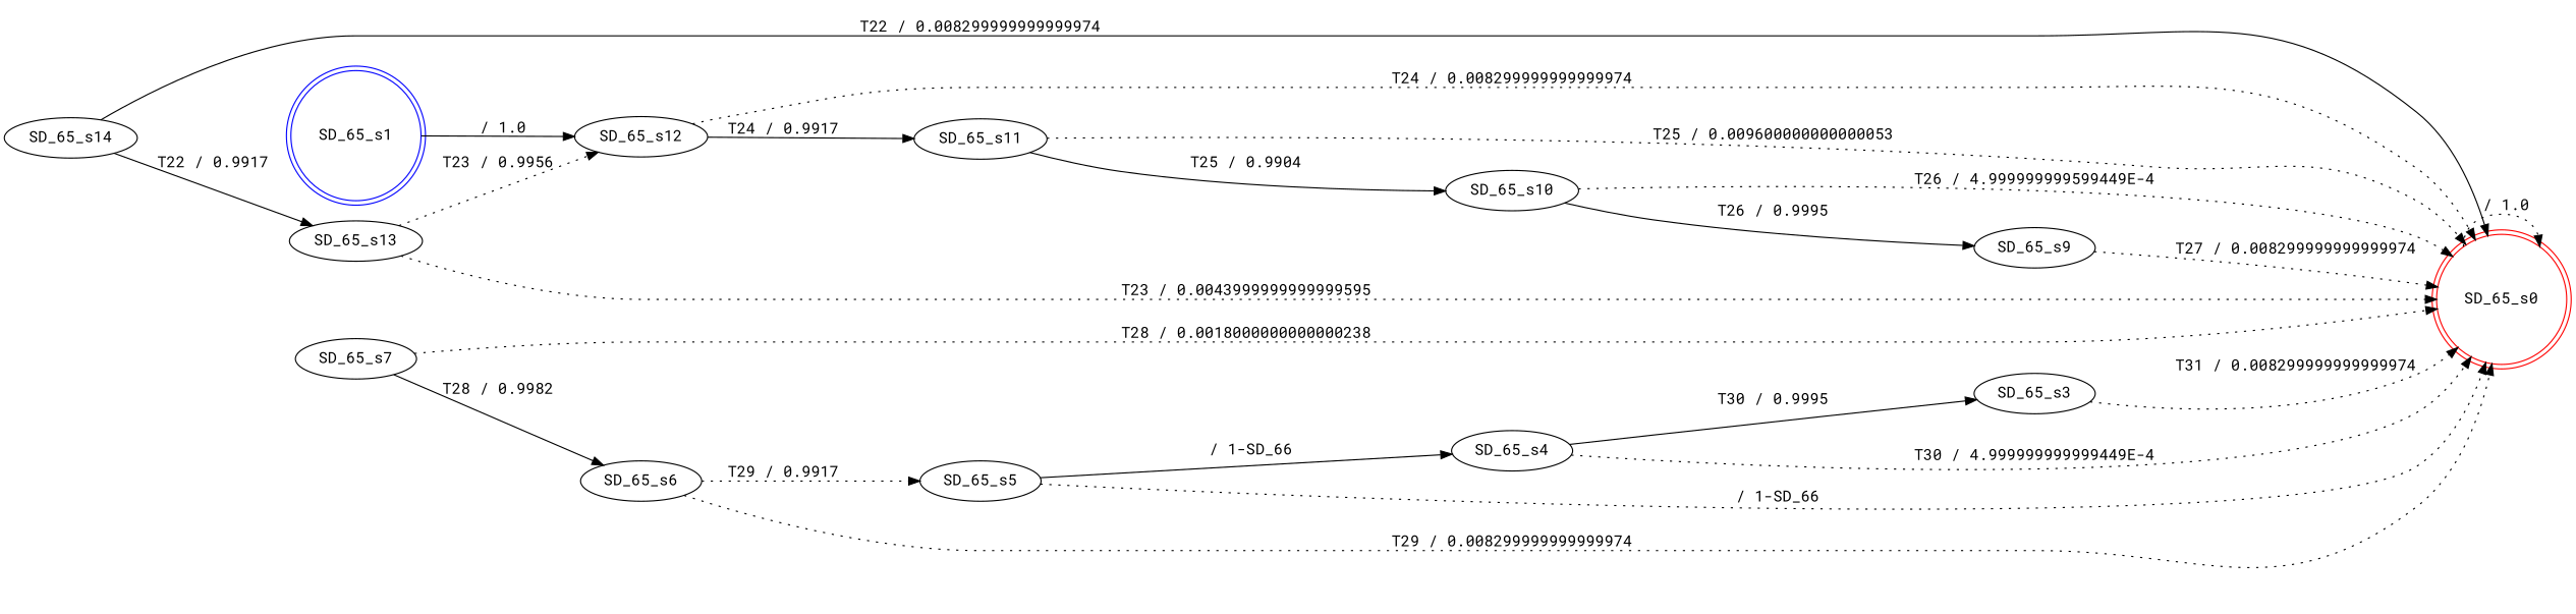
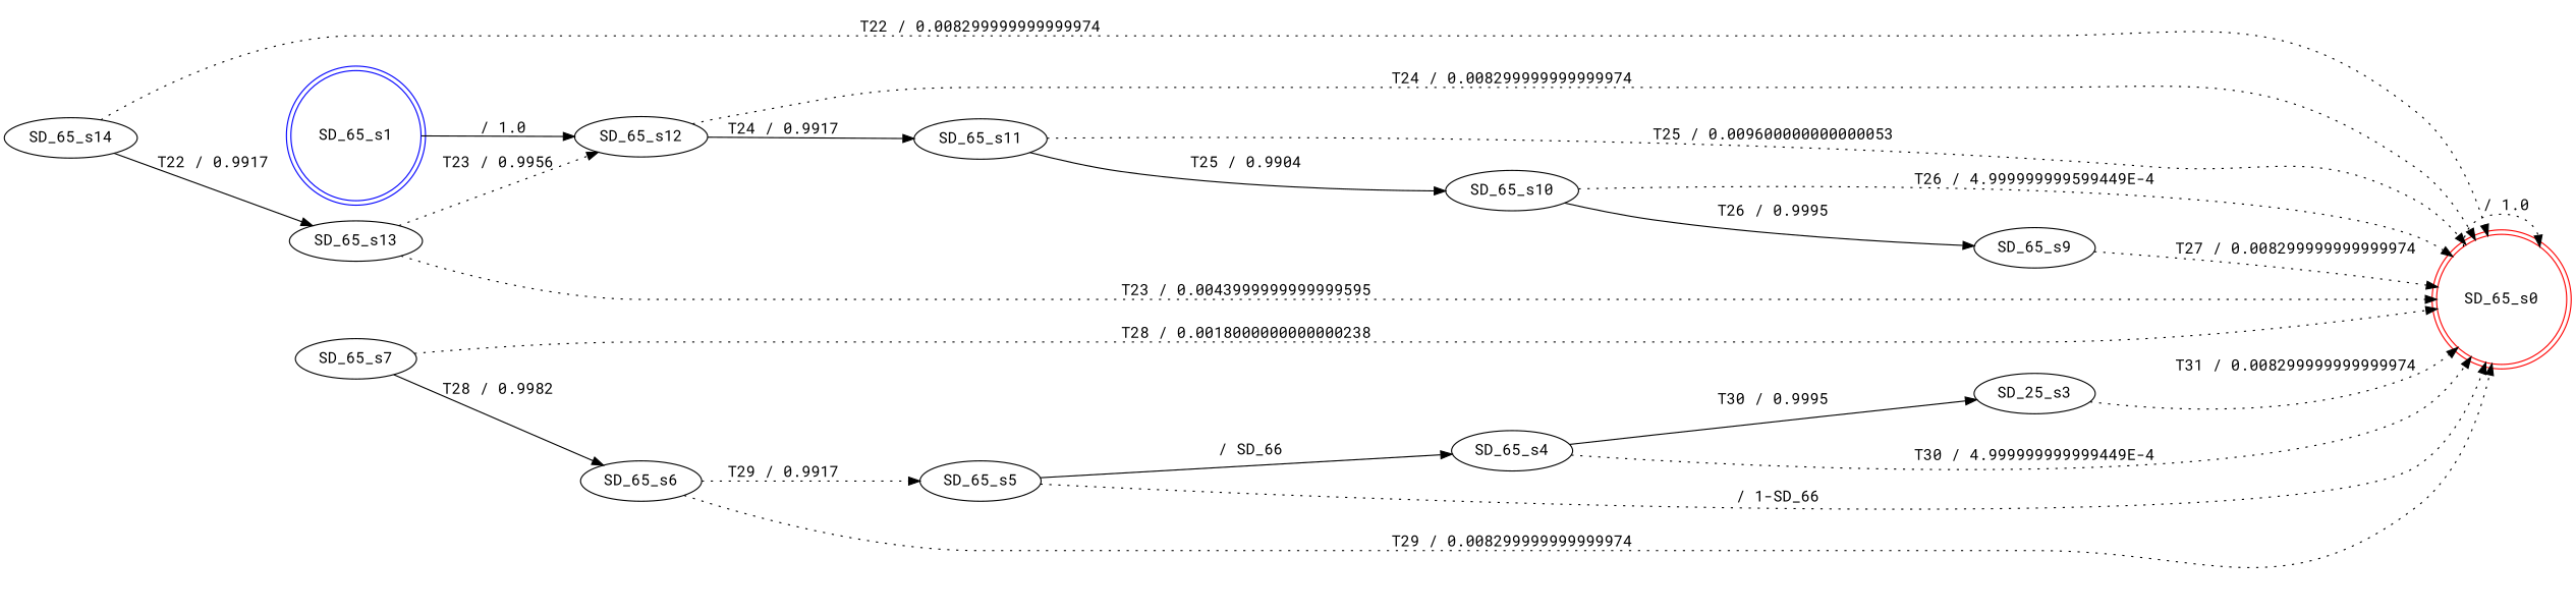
  digraph {
    fontname="Roboto Mono"
    rankdir=LR
    node [fontname="Roboto Mono"]
    edge [fontname="Roboto Mono" style=dotted]
    n1 [color=red label=SD_65_s0 shape=doublecircle]
    n2 [color=blue label=SD_65_s1 shape=doublecircle]
    n3 [label=SD_65_s12]
    n4 [label=SD_65_s14]
    n5 [label=SD_65_s13]
-   n6 [label=SD_65_s3]
+   n6 [label=SD_25_s3]
    n7 [label=SD_65_s4]
    n8 [label=SD_65_s5]
    n9 [label=SD_65_s6]
    n10 [label=SD_65_s7]
    n11 [label=SD_65_s9]
    n12 [label=SD_65_s10]
    n13 [label=SD_65_s11]
    n1 -> n1 [label=" / 1.0"]
    n2 -> n3 [label=" / 1.0" style=""]
    n3 -> n1 [label="T24 / 0.008299999999999974"]
    n3 -> n13 [label="T24 / 0.9917" style=""]
-   n4 -> n1 [label="T22 / 0.008299999999999974" style=solid]
+   n4 -> n1 [label="T22 / 0.008299999999999974"]
    n4 -> n5 [label="T22 / 0.9917" style=""]
    n5 -> n1 [label="T23 / 0.0043999999999999595"]
    n5 -> n3 [label="T23 / 0.9956"]
    n6 -> n1 [label="T31 / 0.008299999999999974"]
    n7 -> n1 [label="T30 / 4.999999999999449E-4"]
    n7 -> n6 [label="T30 / 0.9995" style=""]
    n8 -> n1 [label=" / 1-SD_66"]
-   n8 -> n7 [label=" / 1-SD_66" style=""]
+   n8 -> n7 [label=" / SD_66" style=""]
    n9 -> n1 [label="T29 / 0.008299999999999974"]
    n9 -> n8 [label="T29 / 0.9917"]
    n10 -> n1 [label="T28 / 0.0018000000000000238"]
    n10 -> n9 [label="T28 / 0.9982" style=""]
    n11 -> n1 [label="T27 / 0.008299999999999974"]
    n12 -> n1 [label="T26 / 4.999999999599449E-4"]
    n12 -> n11 [label="T26 / 0.9995" style=""]
    n13 -> n1 [label="T25 / 0.009600000000000053"]
    n13 -> n12 [label="T25 / 0.9904" style=""]
  }
